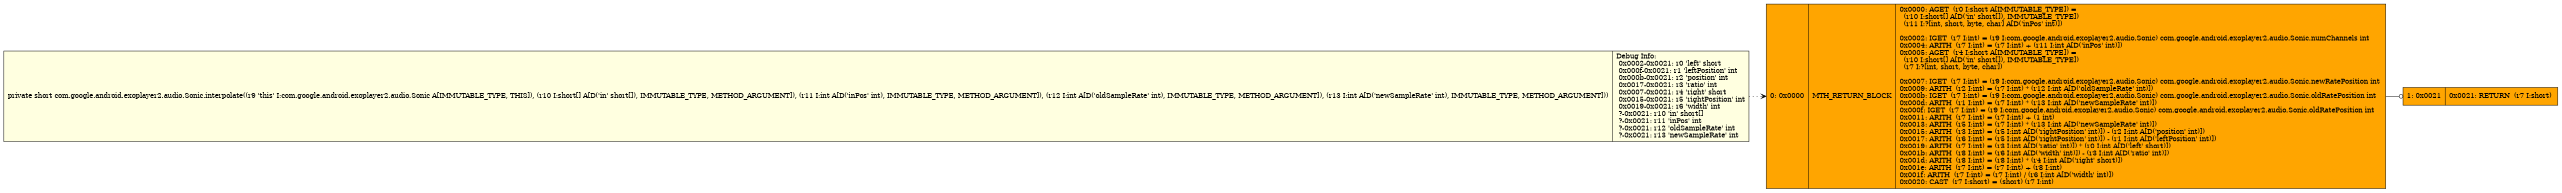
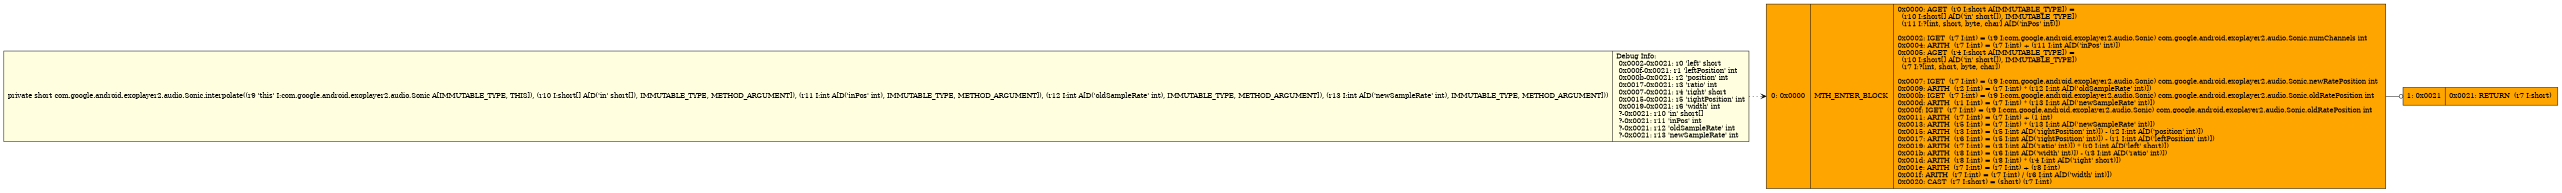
  digraph {
    rankdir=LR
    node [shape=record style=filled fillcolor=orange]
-   n1 [label="{0\:\ 0x0000|MTH_RETURN_BLOCK\l|0x0000: AGET  (r0 I:short A[IMMUTABLE_TYPE]) = \l  (r10 I:short[] A[D('in' short[]), IMMUTABLE_TYPE])\l  (r11 I:?[int, short, byte, char] A[D('inPos' int)])\l \l0x0002: IGET  (r7 I:int) = (r9 I:com.google.android.exoplayer2.audio.Sonic) com.google.android.exoplayer2.audio.Sonic.numChannels int \l0x0004: ARITH  (r7 I:int) = (r7 I:int) + (r11 I:int A[D('inPos' int)]) \l0x0005: AGET  (r4 I:short A[IMMUTABLE_TYPE]) = \l  (r10 I:short[] A[D('in' short[]), IMMUTABLE_TYPE])\l  (r7 I:?[int, short, byte, char])\l \l0x0007: IGET  (r7 I:int) = (r9 I:com.google.android.exoplayer2.audio.Sonic) com.google.android.exoplayer2.audio.Sonic.newRatePosition int \l0x0009: ARITH  (r2 I:int) = (r7 I:int) * (r12 I:int A[D('oldSampleRate' int)]) \l0x000b: IGET  (r7 I:int) = (r9 I:com.google.android.exoplayer2.audio.Sonic) com.google.android.exoplayer2.audio.Sonic.oldRatePosition int \l0x000d: ARITH  (r1 I:int) = (r7 I:int) * (r13 I:int A[D('newSampleRate' int)]) \l0x000f: IGET  (r7 I:int) = (r9 I:com.google.android.exoplayer2.audio.Sonic) com.google.android.exoplayer2.audio.Sonic.oldRatePosition int \l0x0011: ARITH  (r7 I:int) = (r7 I:int) + (1 int) \l0x0013: ARITH  (r5 I:int) = (r7 I:int) * (r13 I:int A[D('newSampleRate' int)]) \l0x0015: ARITH  (r3 I:int) = (r5 I:int A[D('rightPosition' int)]) \- (r2 I:int A[D('position' int)]) \l0x0017: ARITH  (r6 I:int) = (r5 I:int A[D('rightPosition' int)]) \- (r1 I:int A[D('leftPosition' int)]) \l0x0019: ARITH  (r7 I:int) = (r3 I:int A[D('ratio' int)]) * (r0 I:int A[D('left' short)]) \l0x001b: ARITH  (r8 I:int) = (r6 I:int A[D('width' int)]) \- (r3 I:int A[D('ratio' int)]) \l0x001d: ARITH  (r8 I:int) = (r8 I:int) * (r4 I:int A[D('right' short)]) \l0x001e: ARITH  (r7 I:int) = (r7 I:int) + (r8 I:int) \l0x001f: ARITH  (r7 I:int) = (r7 I:int) \/ (r6 I:int A[D('width' int)]) \l0x0020: CAST  (r7 I:short) = (short) (r7 I:int) \l}"]
+   n1 [label="{0\:\ 0x0000|MTH_ENTER_BLOCK\l|0x0000: AGET  (r0 I:short A[IMMUTABLE_TYPE]) = \l  (r10 I:short[] A[D('in' short[]), IMMUTABLE_TYPE])\l  (r11 I:?[int, short, byte, char] A[D('inPos' int)])\l \l0x0002: IGET  (r7 I:int) = (r9 I:com.google.android.exoplayer2.audio.Sonic) com.google.android.exoplayer2.audio.Sonic.numChannels int \l0x0004: ARITH  (r7 I:int) = (r7 I:int) + (r11 I:int A[D('inPos' int)]) \l0x0005: AGET  (r4 I:short A[IMMUTABLE_TYPE]) = \l  (r10 I:short[] A[D('in' short[]), IMMUTABLE_TYPE])\l  (r7 I:?[int, short, byte, char])\l \l0x0007: IGET  (r7 I:int) = (r9 I:com.google.android.exoplayer2.audio.Sonic) com.google.android.exoplayer2.audio.Sonic.newRatePosition int \l0x0009: ARITH  (r2 I:int) = (r7 I:int) * (r12 I:int A[D('oldSampleRate' int)]) \l0x000b: IGET  (r7 I:int) = (r9 I:com.google.android.exoplayer2.audio.Sonic) com.google.android.exoplayer2.audio.Sonic.oldRatePosition int \l0x000d: ARITH  (r1 I:int) = (r7 I:int) * (r13 I:int A[D('newSampleRate' int)]) \l0x000f: IGET  (r7 I:int) = (r9 I:com.google.android.exoplayer2.audio.Sonic) com.google.android.exoplayer2.audio.Sonic.oldRatePosition int \l0x0011: ARITH  (r7 I:int) = (r7 I:int) + (1 int) \l0x0013: ARITH  (r5 I:int) = (r7 I:int) * (r13 I:int A[D('newSampleRate' int)]) \l0x0015: ARITH  (r3 I:int) = (r5 I:int A[D('rightPosition' int)]) \- (r2 I:int A[D('position' int)]) \l0x0017: ARITH  (r6 I:int) = (r5 I:int A[D('rightPosition' int)]) \- (r1 I:int A[D('leftPosition' int)]) \l0x0019: ARITH  (r7 I:int) = (r3 I:int A[D('ratio' int)]) * (r0 I:int A[D('left' short)]) \l0x001b: ARITH  (r8 I:int) = (r6 I:int A[D('width' int)]) \- (r3 I:int A[D('ratio' int)]) \l0x001d: ARITH  (r8 I:int) = (r8 I:int) * (r4 I:int A[D('right' short)]) \l0x001e: ARITH  (r7 I:int) = (r7 I:int) + (r8 I:int) \l0x001f: ARITH  (r7 I:int) = (r7 I:int) \/ (r6 I:int A[D('width' int)]) \l0x0020: CAST  (r7 I:short) = (short) (r7 I:int) \l}"]
    n2 [label="{1\:\ 0x0021|0x0021: RETURN  (r7 I:short) \l}"]
    n3 [label="{private short com.google.android.exoplayer2.audio.Sonic.interpolate((r9 'this' I:com.google.android.exoplayer2.audio.Sonic A[IMMUTABLE_TYPE, THIS]), (r10 I:short[] A[D('in' short[]), IMMUTABLE_TYPE, METHOD_ARGUMENT]), (r11 I:int A[D('inPos' int), IMMUTABLE_TYPE, METHOD_ARGUMENT]), (r12 I:int A[D('oldSampleRate' int), IMMUTABLE_TYPE, METHOD_ARGUMENT]), (r13 I:int A[D('newSampleRate' int), IMMUTABLE_TYPE, METHOD_ARGUMENT]))  | Debug Info:\l  0x0002\-0x0021: r0 'left' short\l  0x000f\-0x0021: r1 'leftPosition' int\l  0x000b\-0x0021: r2 'position' int\l  0x0017\-0x0021: r3 'ratio' int\l  0x0007\-0x0021: r4 'right' short\l  0x0015\-0x0021: r5 'rightPosition' int\l  0x0019\-0x0021: r6 'width' int\l  ?\-0x0021: r10 'in' short[]\l  ?\-0x0021: r11 'inPos' int\l  ?\-0x0021: r12 'oldSampleRate' int\l  ?\-0x0021: r13 'newSampleRate' int\l}" fillcolor=lightyellow]
    n1 -> n2 [style=solid arrowhead=odot]
    n3 -> n1 [style=dotted arrowhead=vee]
  }
